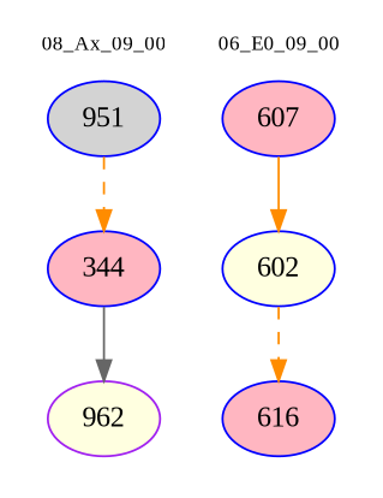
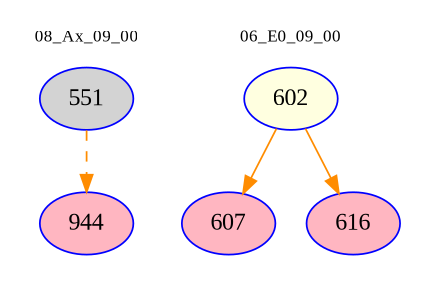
  digraph {
    fontname="Liberation Serif"
    node [color=blue fillcolor=lightpink fontname="Liberation Serif" style=filled]
    edge [color=darkorange fontname="Liberation Serif" style=solid]
-   n1 [label=344]
-   n2 [fillcolor=lightgrey label=951]
-   n3 [color=purple fillcolor=lightyellow label=962]
+   n1 [label=944]
+   n2 [fillcolor=lightgrey label=551]
    n4 [fillcolor=lightyellow label=602]
    n5 [label=607]
    n6 [label=616]
    subgraph cluster_1 {
      color=white
      fontsize=10
      label="08_Ax_09_00"
      n1
      n2
-     n3
    }
    subgraph cluster_2 {
      color=white
      fontsize=10
      label="06_E0_09_00"
      n4
      n5
      n6
    }
-   n1 -> n3 [color=gray40]
    n2 -> n1 [style=dashed]
-   n5 -> n4
-   n4 -> n6 [style=dashed]
+   n4 -> n5
+   n4 -> n6
  }
